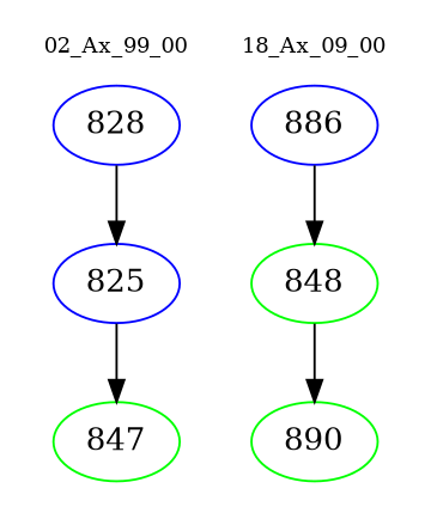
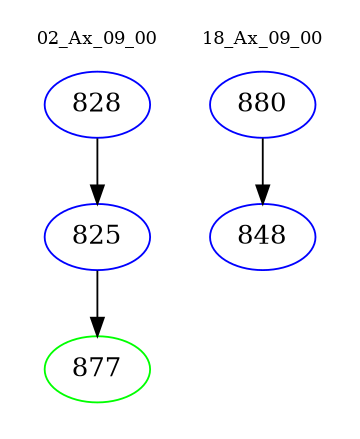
  digraph {
    node [color=blue]
    edge [color=black]
    n1 [label=828]
    n2 [label=825]
-   n3 [color=green label=847]
-   n4 [label=886]
-   n5 [color=green label=848]
-   n6 [color=green label=890]
+   n3 [color=green label=877]
+   n4 [label=880]
+   n5 [label=848]
    subgraph cluster_1 {
      color=white
      fontsize=10
-     label="02_Ax_99_00"
+     label="02_Ax_09_00"
      n1
      n2
      n3
    }
    subgraph cluster_2 {
      color=white
      fontsize=10
      label="18_Ax_09_00"
      n4
      n5
-     n6
    }
    n1 -> n2
    n2 -> n3
    n4 -> n5
-   n5 -> n6
  }
